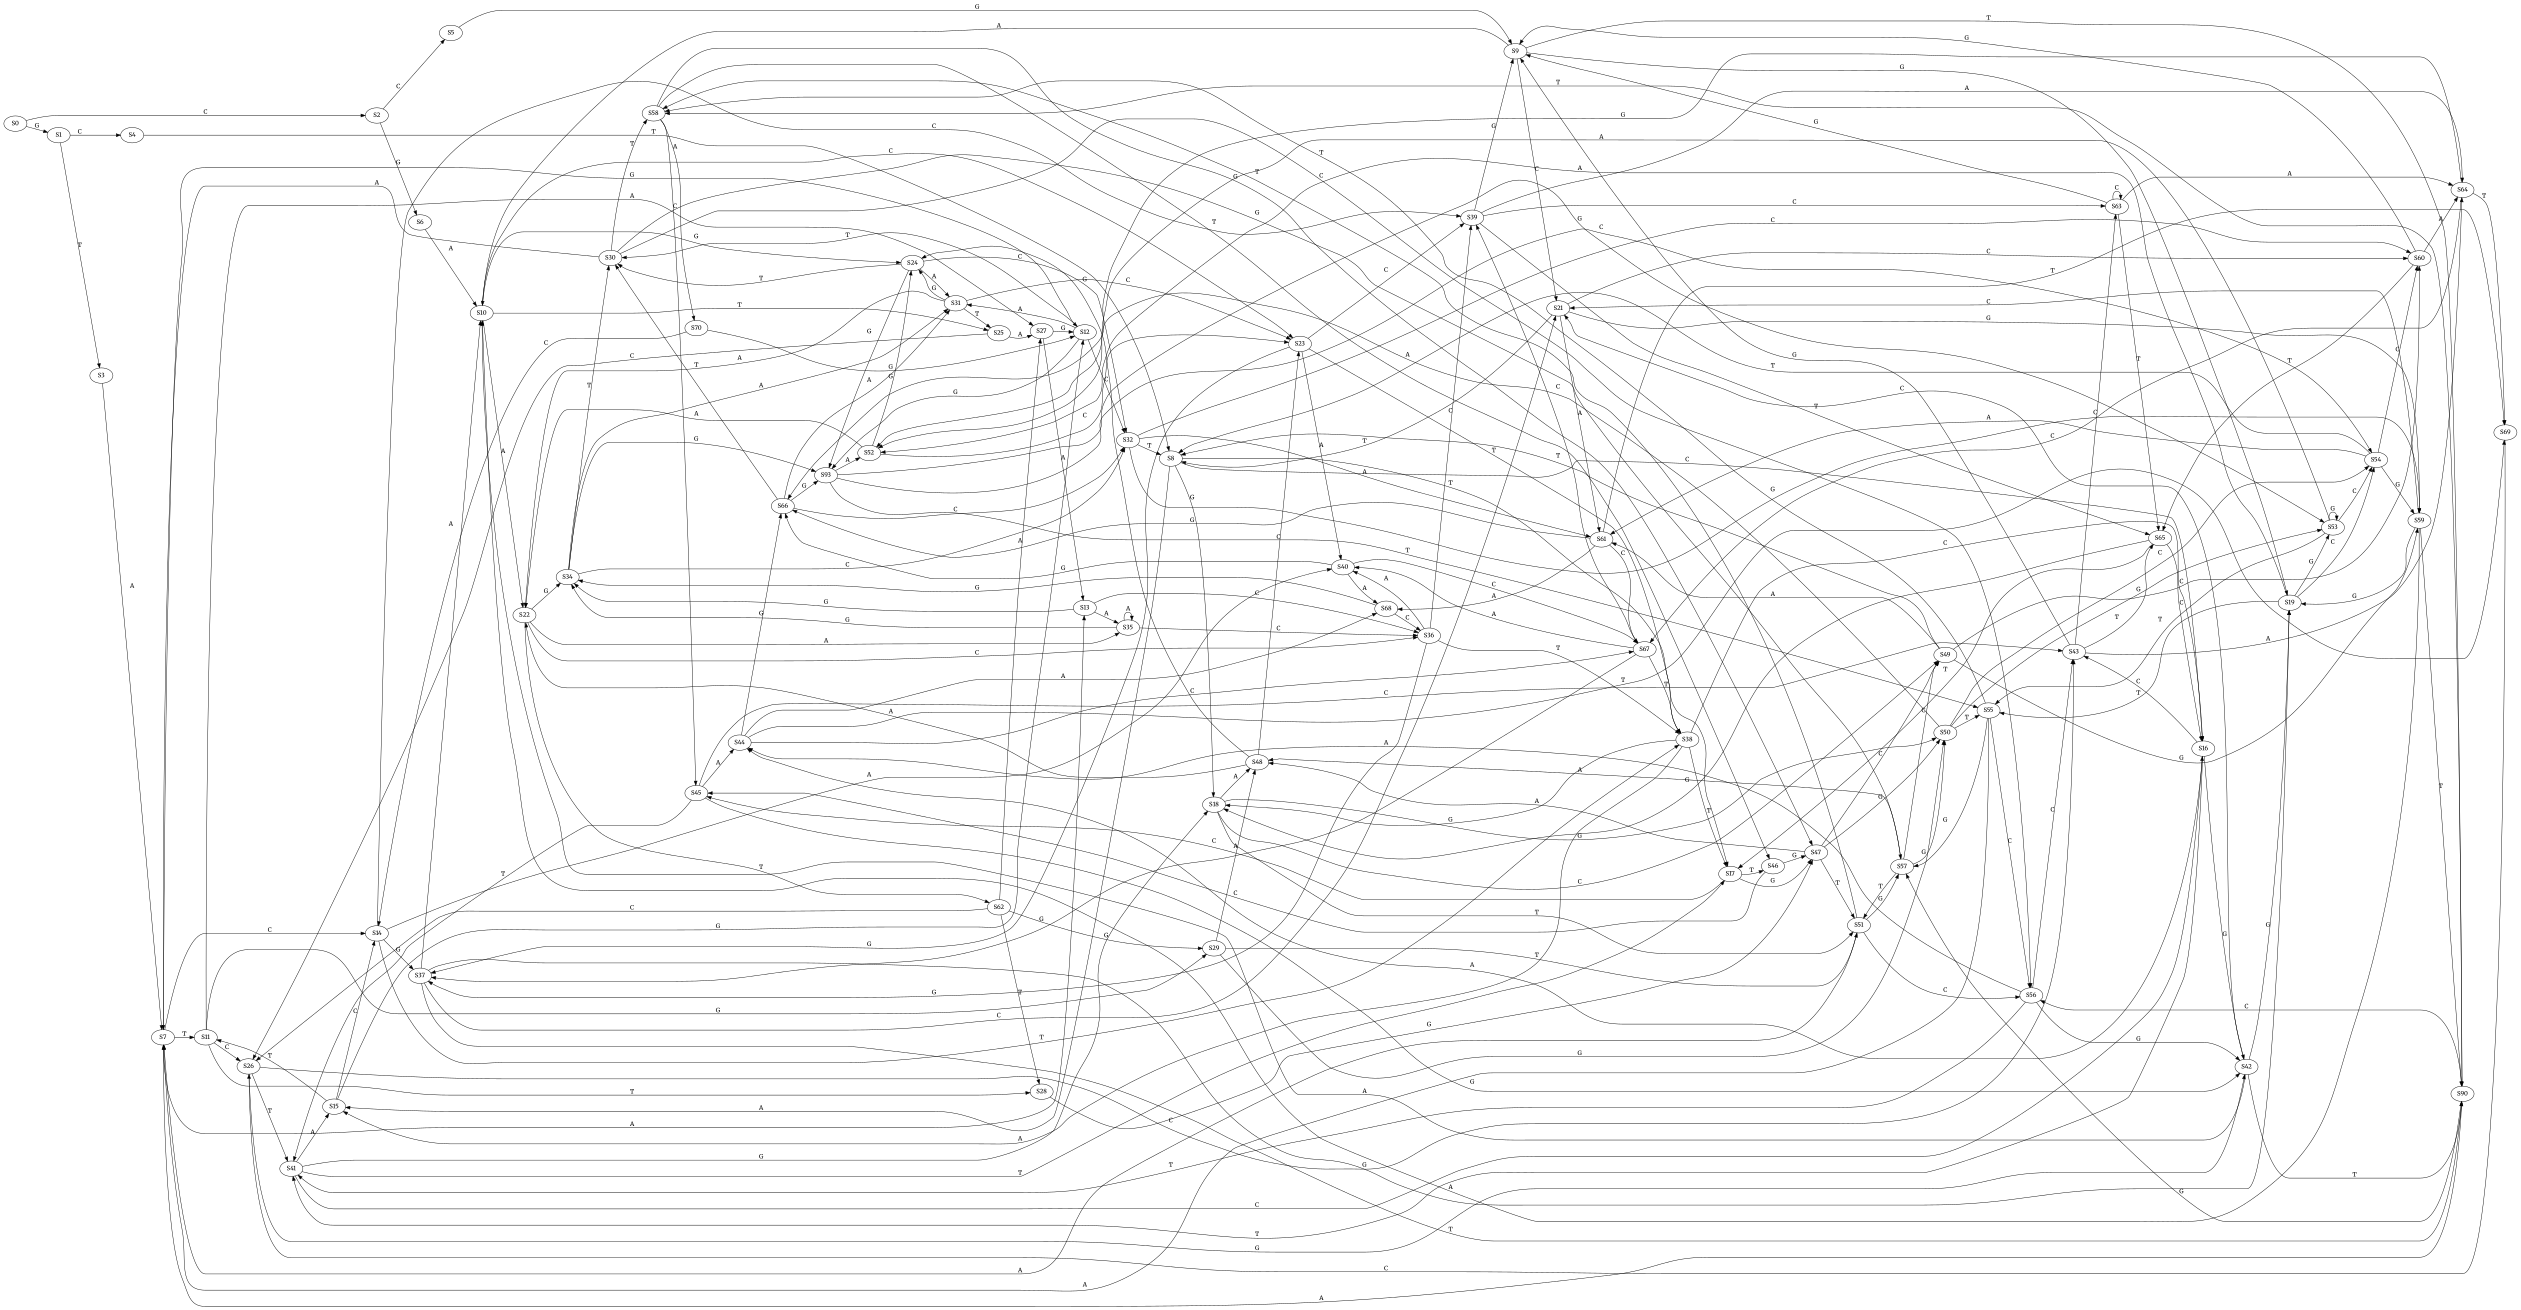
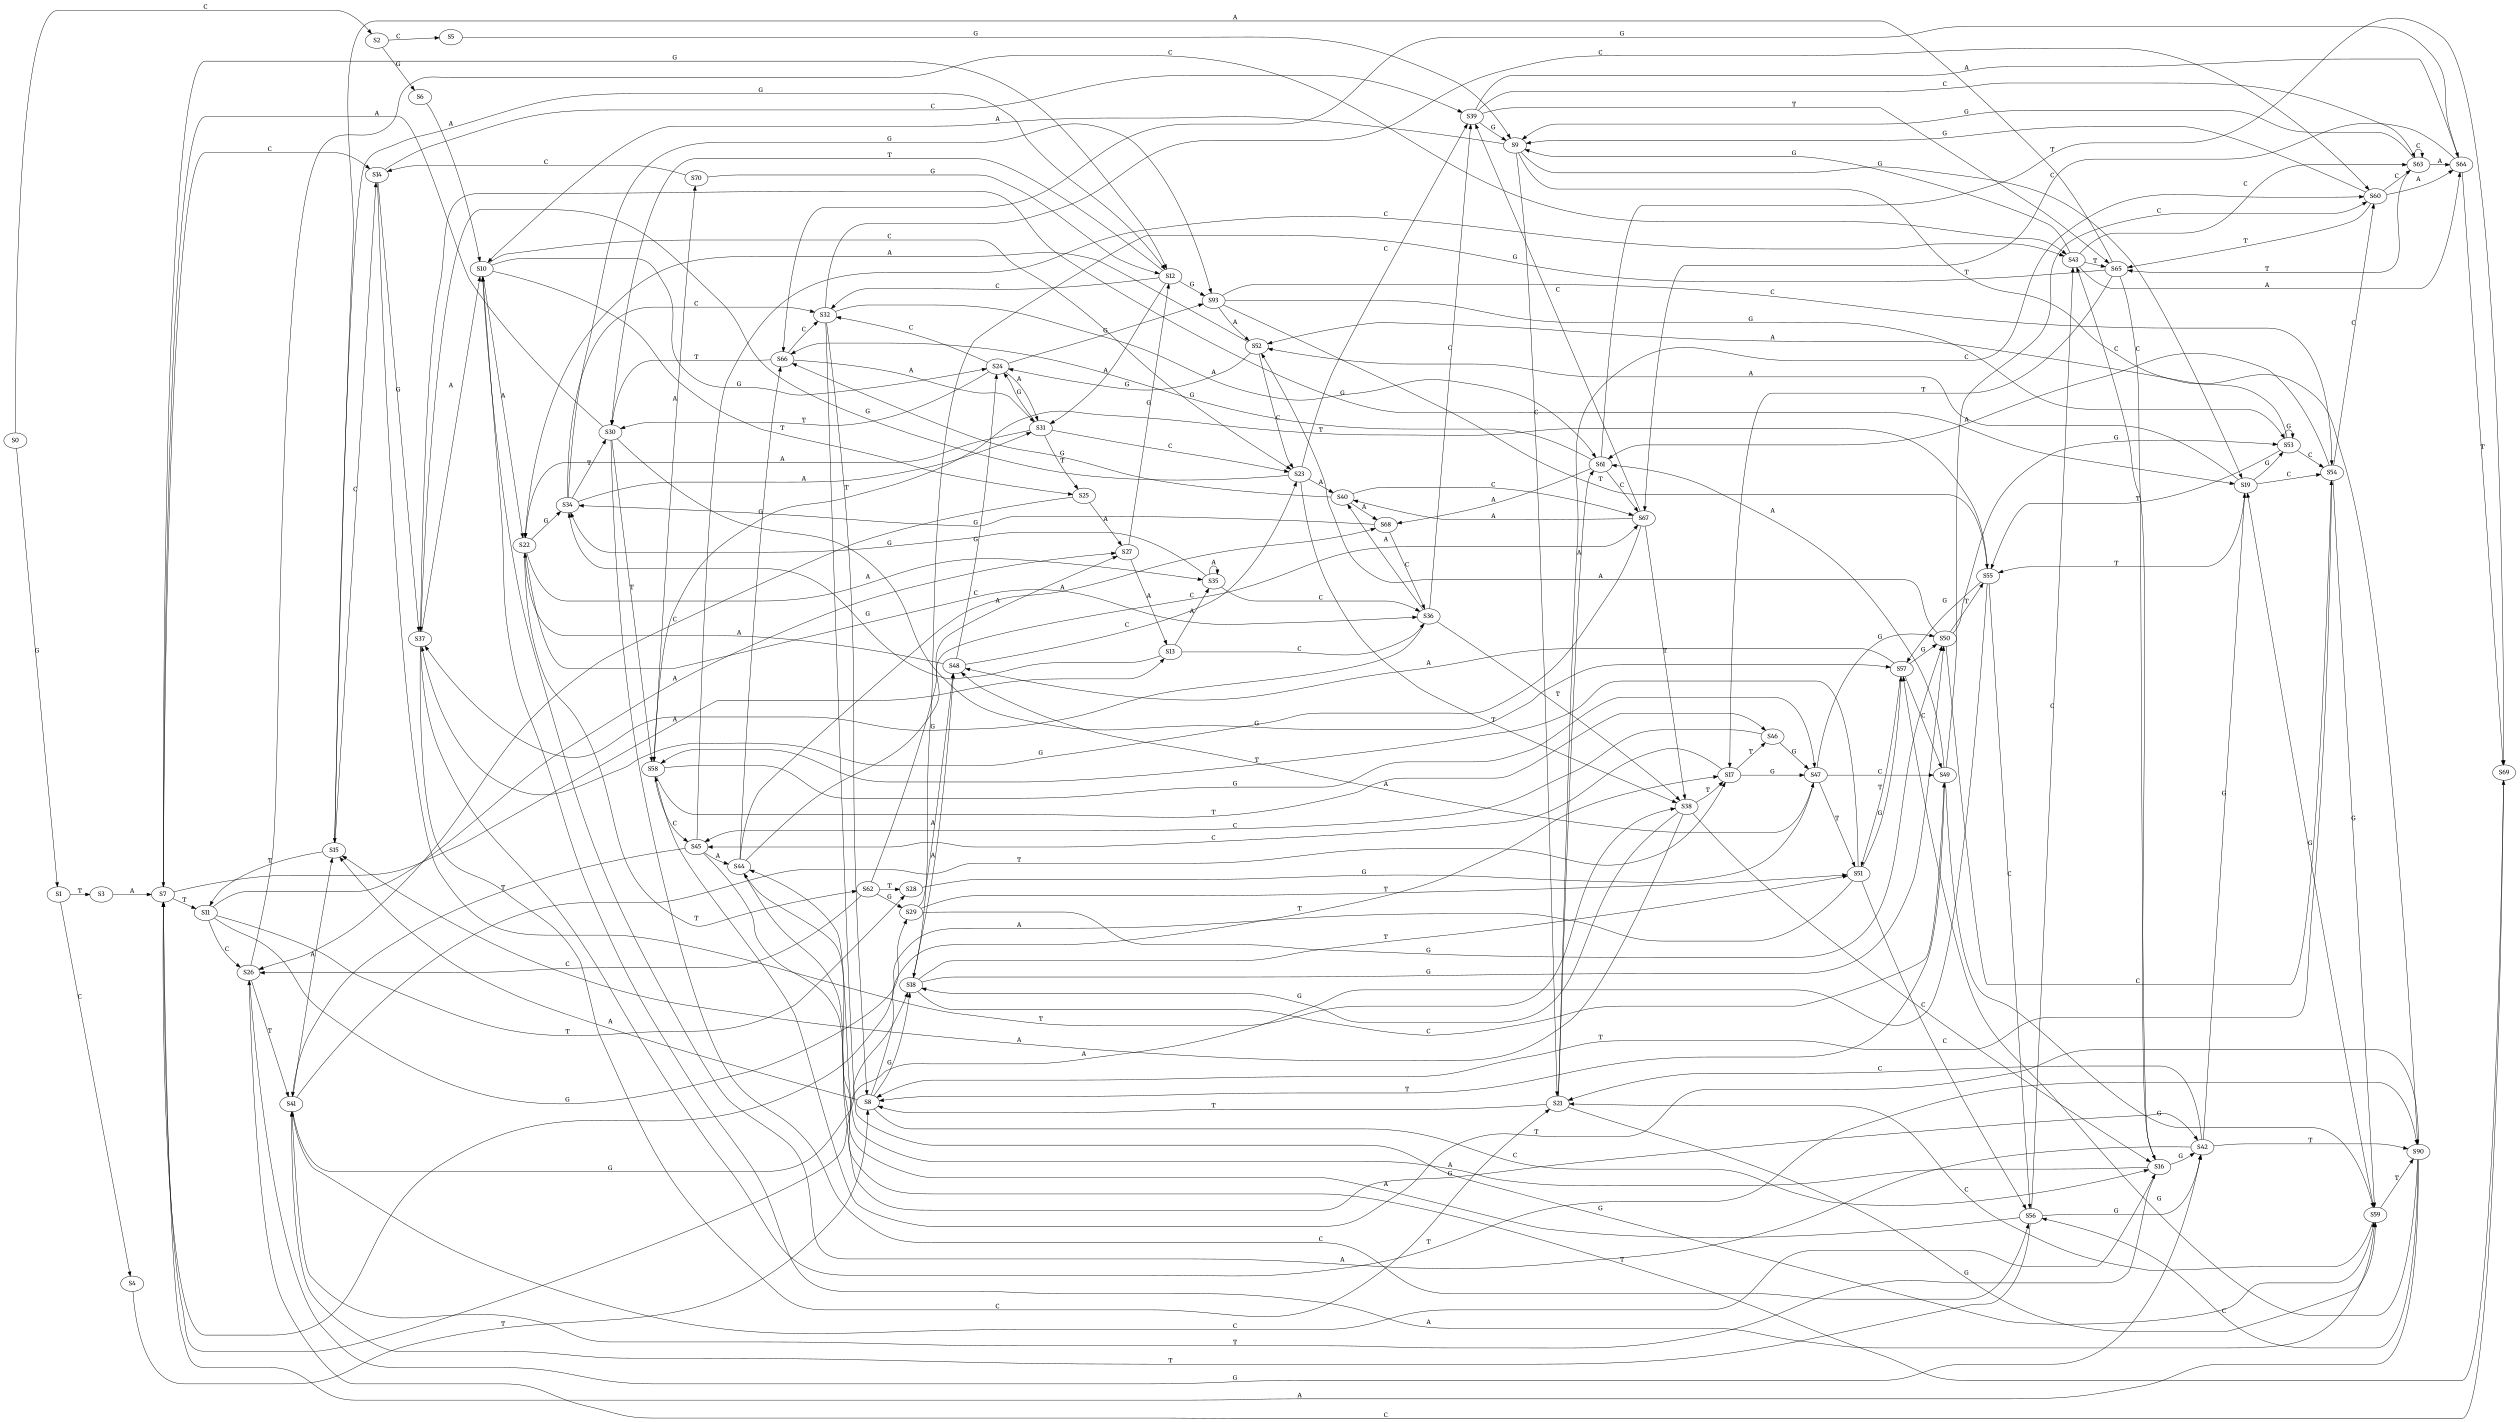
  strict digraph {
    fontname=Merriweather
    rankdir=LR
    node [fontname=Merriweather]
    edge [fontname=Merriweather]
    S0
    S1
    S2
    S3
    S4
    S5
    S6
    S7
    S8
    S9
    S10
    S11
    S12
    S13
    S14
    S15
    S16
    S17
    S18
    S19
    n21 [label=S90]
    S21
    S22
    S23
    S24
    S25
    S26
    S27
    S28
    S29
    S30
    S31
    S32
    n34 [label=S93]
    S34
    S35
    S36
    S37
    S38
    S39
    S40
    S41
    S42
    S43
    S44
    S45
    S46
    S47
    S48
    S49
    S50
    S51
    S52
    S53
    S54
    S55
    S56
    S57
    S58
    S59
    S60
    S61
    S62
    S63
    S64
    S65
    S66
    S67
    S68
    S69
    S70
    S0 -> S1 [label=G]
    S0 -> S2 [label=C]
    S1 -> S3 [label=T]
    S1 -> S4 [label=C]
    S2 -> S5 [label=C]
    S2 -> S6 [label=G]
    S3 -> S7 [label=A]
    S4 -> S8 [label=T]
    S5 -> S9 [label=G]
    S6 -> S10 [label=A]
    S7 -> S11 [label=T]
    S7 -> S12 [label=G]
    S7 -> S13 [label=A]
    S7 -> S14 [label=C]
    S8 -> S15 [label=A]
    S8 -> S16 [label=C]
    S8 -> S17 [label=T]
    S8 -> S18 [label=G]
    S9 -> S10 [label=A]
    S9 -> S19 [label=G]
    S9 -> n21 [label=T]
    S9 -> S21 [label=C]
    S10 -> S22 [label=A]
    S10 -> S23 [label=C]
    S10 -> S24 [label=G]
    S10 -> S25 [label=T]
    S11 -> S26 [label=C]
    S11 -> S27 [label=A]
    S11 -> S28 [label=T]
    S11 -> S29 [label=G]
    S12 -> S30 [label=T]
    S12 -> S31 [label=A]
    S12 -> S32 [label=C]
    S12 -> n34 [label=G]
    S13 -> S34 [label=G]
    S13 -> S35 [label=A]
    S13 -> S36 [label=C]
    S14 -> S37 [label=G]
    S14 -> S38 [label=T]
    S14 -> S39 [label=C]
-   S14 -> S40 [label=A]
    S15 -> S11 [label=T]
    S15 -> S12 [label=G]
    S15 -> S14 [label=C]
    S16 -> S41 [label=T]
    S16 -> S42 [label=G]
    S16 -> S43 [label=C]
    S16 -> S44 [label=A]
    S17 -> S45 [label=C]
    S17 -> S46 [label=T]
    S17 -> S47 [label=G]
    S18 -> S48 [label=A]
    S18 -> S49 [label=C]
    S18 -> S50 [label=G]
    S18 -> S51 [label=T]
    S19 -> S52 [label=A]
    S19 -> S53 [label=G]
    S19 -> S54 [label=C]
    S19 -> S55 [label=T]
    n21 -> S7 [label=A]
    n21 -> S56 [label=C]
    n21 -> S57 [label=G]
    n21 -> S58 [label=T]
    S21 -> S8 [label=T]
    S21 -> S59 [label=G]
    S21 -> S60 [label=C]
    S21 -> S61 [label=A]
    S22 -> S34 [label=G]
    S22 -> S35 [label=A]
    S22 -> S36 [label=C]
    S22 -> S62 [label=T]
    S23 -> S37 [label=G]
    S23 -> S38 [label=T]
    S23 -> S39 [label=C]
    S23 -> S40 [label=A]
    S24 -> S30 [label=T]
    S24 -> S31 [label=A]
    S24 -> S32 [label=C]
    S24 -> n34 [label=G]
    S25 -> S26 [label=C]
    S25 -> S27 [label=A]
    S26 -> S41 [label=T]
    S26 -> S42 [label=G]
    S26 -> S43 [label=C]
    S27 -> S12 [label=G]
    S27 -> S13 [label=A]
    S28 -> S47 [label=G]
    S29 -> S48 [label=A]
    S29 -> S50 [label=G]
    S29 -> S51 [label=T]
    S30 -> S7 [label=A]
    S30 -> S56 [label=C]
    S30 -> S57 [label=G]
    S30 -> S58 [label=T]
    S31 -> S22 [label=A]
    S31 -> S23 [label=C]
    S31 -> S24 [label=G]
    S31 -> S25 [label=T]
    S32 -> S8 [label=T]
    S32 -> S59 [label=G]
    S32 -> S60 [label=C]
    S32 -> S61 [label=A]
    n34 -> S52 [label=A]
    n34 -> S53 [label=G]
    n34 -> S54 [label=C]
    n34 -> S55 [label=T]
    S34 -> S30 [label=T]
    S34 -> S31 [label=A]
    S34 -> S32 [label=C]
    S34 -> n34 [label=G]
    S35 -> S34 [label=G]
    S35 -> S35 [label=A]
    S35 -> S36 [label=C]
    S36 -> S37 [label=G]
    S36 -> S38 [label=T]
    S36 -> S39 [label=C]
    S36 -> S40 [label=A]
    S37 -> S10 [label=A]
    S37 -> S19 [label=G]
    S37 -> n21 [label=T]
    S37 -> S21 [label=C]
    S38 -> S15 [label=A]
    S38 -> S16 [label=C]
    S38 -> S17 [label=T]
    S38 -> S18 [label=G]
    S39 -> S9 [label=G]
    S39 -> S63 [label=C]
    S39 -> S64 [label=A]
    S39 -> S65 [label=T]
    S40 -> S66 [label=G]
    S40 -> S67 [label=C]
    S40 -> S68 [label=A]
    S41 -> S15 [label=A]
    S41 -> S16 [label=C]
    S41 -> S17 [label=T]
    S41 -> S18 [label=G]
    S42 -> S10 [label=A]
    S42 -> S19 [label=G]
    S42 -> n21 [label=T]
    S42 -> S21 [label=C]
    S43 -> S9 [label=G]
    S43 -> S63 [label=C]
    S43 -> S64 [label=A]
    S43 -> S65 [label=T]
    S44 -> S66 [label=G]
    S44 -> S67 [label=C]
    S44 -> S68 [label=A]
    S44 -> S69 [label=T]
    S45 -> S41 [label=T]
    S45 -> S42 [label=G]
    S45 -> S43 [label=C]
    S45 -> S44 [label=A]
    S46 -> S45 [label=C]
    S46 -> S47 [label=G]
    S47 -> S48 [label=A]
    S47 -> S49 [label=C]
    S47 -> S50 [label=G]
    S47 -> S51 [label=T]
    S48 -> S22 [label=A]
    S48 -> S23 [label=C]
    S48 -> S24 [label=G]
    S49 -> S8 [label=T]
    S49 -> S59 [label=G]
    S49 -> S60 [label=C]
    S49 -> S61 [label=A]
    S50 -> S52 [label=A]
    S50 -> S53 [label=G]
    S50 -> S54 [label=C]
    S50 -> S55 [label=T]
    S51 -> S7 [label=A]
    S51 -> S56 [label=C]
    S51 -> S57 [label=G]
    S51 -> S58 [label=T]
    S52 -> S22 [label=A]
    S52 -> S23 [label=C]
    S52 -> S24 [label=G]
    S53 -> S52 [label=A]
    S53 -> S53 [label=G]
    S53 -> S54 [label=C]
    S53 -> S55 [label=T]
    S54 -> S8 [label=T]
    S54 -> S59 [label=G]
    S54 -> S60 [label=C]
    S54 -> S61 [label=A]
    S55 -> S7 [label=A]
    S55 -> S56 [label=C]
    S55 -> S57 [label=G]
    S55 -> S58 [label=T]
    S56 -> S41 [label=T]
    S56 -> S42 [label=G]
    S56 -> S43 [label=C]
    S56 -> S44 [label=A]
    S57 -> S48 [label=A]
    S57 -> S49 [label=C]
    S57 -> S50 [label=G]
    S57 -> S51 [label=T]
    S58 -> S45 [label=C]
    S58 -> S46 [label=T]
    S58 -> S47 [label=G]
    S58 -> S70 [label=A]
    S59 -> S10 [label=A]
    S59 -> S19 [label=G]
    S59 -> n21 [label=T]
    S59 -> S21 [label=C]
    S60 -> S9 [label=G]
+   S60 -> S63 [label=C]
    S60 -> S64 [label=A]
    S60 -> S65 [label=T]
    S61 -> S66 [label=G]
    S61 -> S67 [label=C]
    S61 -> S68 [label=A]
    S61 -> S69 [label=T]
    S62 -> S26 [label=C]
    S62 -> S27 [label=A]
    S62 -> S28 [label=T]
    S62 -> S29 [label=G]
    S63 -> S9 [label=G]
    S63 -> S63 [label=C]
    S63 -> S64 [label=A]
    S63 -> S65 [label=T]
    S64 -> S66 [label=G]
    S64 -> S67 [label=C]
    S64 -> S69 [label=T]
+   S65 -> S15 [label=A]
    S65 -> S16 [label=C]
    S65 -> S17 [label=T]
    S65 -> S18 [label=G]
    S66 -> S30 [label=T]
    S66 -> S31 [label=A]
    S66 -> S32 [label=C]
-   S66 -> n34 [label=G]
    S67 -> S37 [label=G]
    S67 -> S38 [label=T]
    S67 -> S39 [label=C]
    S67 -> S40 [label=A]
    S68 -> S34 [label=G]
    S68 -> S36 [label=C]
    S69 -> S26 [label=C]
    S70 -> S12 [label=G]
    S70 -> S14 [label=C]
  }
